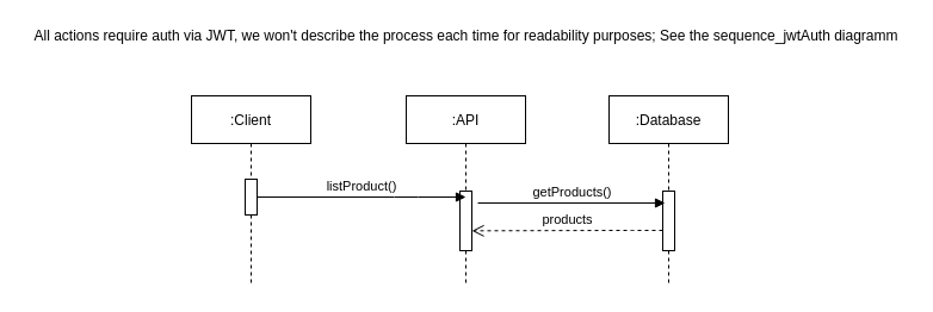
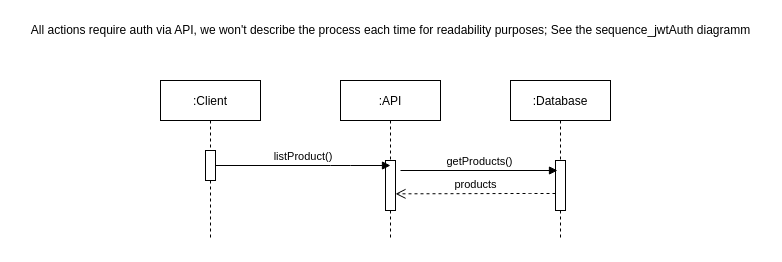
  <mxCell id="0" />
  <mxCell id="1" parent="0" />
  <mxCell id="2" value=":Client" style="shape=umlLifeline;perimeter=lifelinePerimeter;container=1;collapsible=0;recursiveResize=0;rounded=0;shadow=0;strokeWidth=1;" parent="1" vertex="1"><mxGeometry x="160" y="80" width="100" height="160" as="geometry" /></mxCell>
  <mxCell id="3" value="" style="points=[];perimeter=orthogonalPerimeter;rounded=0;shadow=0;strokeWidth=1;" parent="2" vertex="1"><mxGeometry x="45" y="70" width="10" height="30" as="geometry" /></mxCell>
  <mxCell id="4" value=":API" style="shape=umlLifeline;perimeter=lifelinePerimeter;container=1;collapsible=0;recursiveResize=0;rounded=0;shadow=0;strokeWidth=1;" parent="1" vertex="1"><mxGeometry x="340" y="80" width="100" height="160" as="geometry" /></mxCell>
  <mxCell id="5" value="" style="points=[];perimeter=orthogonalPerimeter;rounded=0;shadow=0;strokeWidth=1;" parent="4" vertex="1"><mxGeometry x="45" y="80" width="10" height="50" as="geometry" /></mxCell>
  <mxCell id="6" value="listProduct()" style="verticalAlign=bottom;endArrow=block;shadow=0;strokeWidth=1;" parent="1" source="3" edge="1"><mxGeometry relative="1" as="geometry"><mxPoint x="315" y="160" as="sourcePoint" /><mxPoint x="390" y="165" as="targetPoint" /><Array as="points"><mxPoint x="340" y="165" /></Array></mxGeometry></mxCell>
  <mxCell id="7" value=":Database" style="shape=umlLifeline;perimeter=lifelinePerimeter;container=1;collapsible=0;recursiveResize=0;rounded=0;shadow=0;strokeWidth=1;" vertex="1" parent="1"><mxGeometry x="510" y="80" width="100" height="160" as="geometry" /></mxCell>
  <mxCell id="8" value="" style="points=[];perimeter=orthogonalPerimeter;rounded=0;shadow=0;strokeWidth=1;" vertex="1" parent="7"><mxGeometry x="45" y="80" width="10" height="50" as="geometry" /></mxCell>
  <mxCell id="9" value="products" style="html=1;verticalAlign=bottom;endArrow=open;dashed=1;endSize=8;entryX=1;entryY=0.667;entryDx=0;entryDy=0;entryPerimeter=0;" edge="1" parent="1" source="8" target="5"><mxGeometry relative="1" as="geometry"><mxPoint x="545" y="200" as="sourcePoint" /><mxPoint x="400" y="200" as="targetPoint" /><Array as="points"><mxPoint x="520" y="193" /></Array></mxGeometry></mxCell>
  <mxCell id="10" value="getProducts()" style="html=1;verticalAlign=bottom;endArrow=block;entryX=0.2;entryY=0.2;entryDx=0;entryDy=0;entryPerimeter=0;" edge="1" parent="1" target="8"><mxGeometry width="80" relative="1" as="geometry"><mxPoint x="400" y="170" as="sourcePoint" /><mxPoint x="550" y="170" as="targetPoint" /></mxGeometry></mxCell>
- <mxCell id="11" value="All actions require auth via JWT, we won't describe the process each time for readability purposes; See the sequence_jwtAuth diagramm" style="text;html=1;align=center;verticalAlign=middle;resizable=0;points=[];autosize=1;strokeColor=none;" vertex="1" parent="1"><mxGeometry x="20" y="20" width="740" height="20" as="geometry" /></mxCell>
+ <mxCell id="11" value="All actions require auth via API, we won't describe the process each time for readability purposes; See the sequence_jwtAuth diagramm" style="text;html=1;align=center;verticalAlign=middle;resizable=0;points=[];autosize=1;strokeColor=none;" vertex="1" parent="1"><mxGeometry x="20" y="20" width="740" height="20" as="geometry" /></mxCell>
